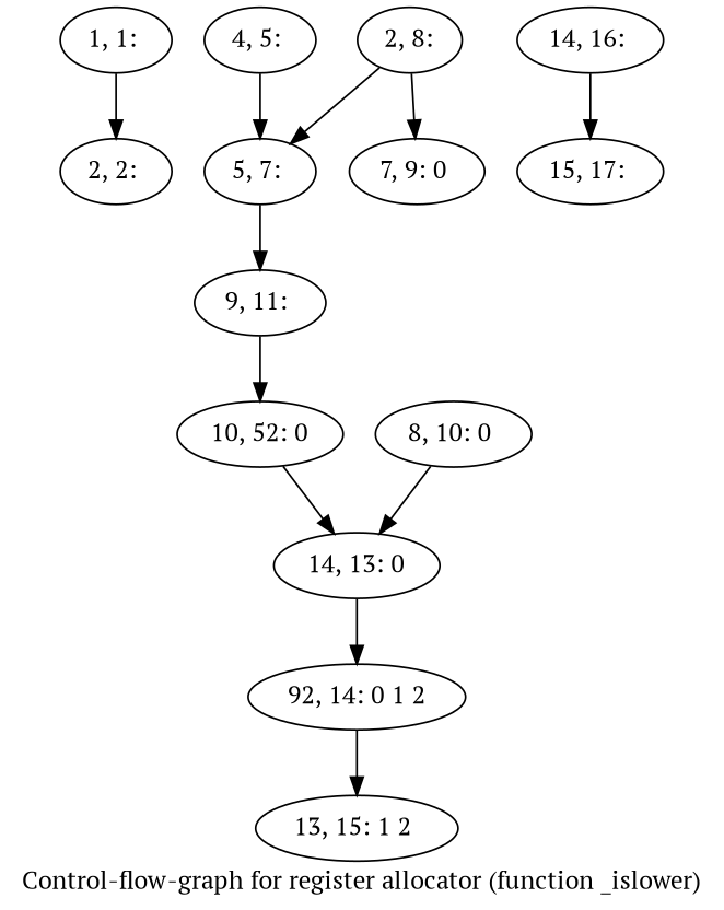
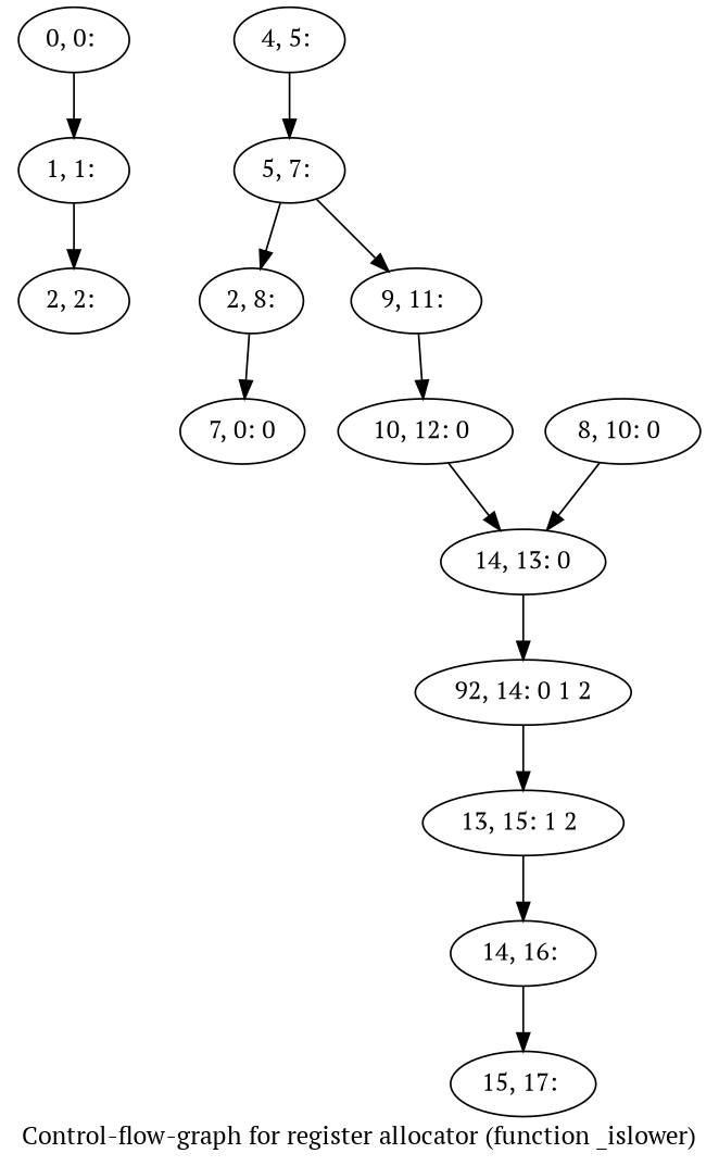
  digraph {
    fontname="PT Serif"
    label="Control-flow-graph for register allocator (function _islower)"
    node [fontname="PT Serif"]
    edge [fontname="PT Serif"]
+   n1 [label="0, 0: "]
    n2 [label="1, 1: "]
    n3 [label="2, 2: "]
    n4 [label="4, 5: "]
    n5 [label="5, 7: "]
    n6 [label="2, 8:"]
-   n7 [label="7, 9: 0 "]
+   n7 [label="7, 0: 0"]
    n8 [label="9, 11: "]
-   n9 [label="10, 52: 0"]
+   n9 [label="10, 12: 0 "]
    n10 [label="8, 10: 0 "]
    n11 [label="14, 13: 0"]
    n12 [label="92, 14: 0 1 2"]
    n13 [label="13, 15: 1 2 "]
    n14 [label="14, 16: "]
    n15 [label="15, 17: "]
+   n1 -> n2
    n2 -> n3
    n4 -> n5
-   n6 -> n5
+   n5 -> n6
    n5 -> n8
    n6 -> n7
    n8 -> n9
    n9 -> n11
    n10 -> n11
    n11 -> n12
    n12 -> n13
+   n13 -> n14
    n14 -> n15
  }
